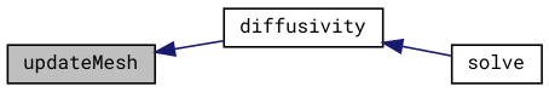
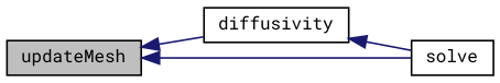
  digraph {
    fontname="Roboto Mono"
    rankdir=LR
    node [color=black fontname="Roboto Mono" fontsize=10 shape=record]
    edge [color=midnightblue dir=back fontname="Roboto Mono" fontsize=10 labelfontname=Helvetica labelfontsize=10 style=solid]
    n1 [fillcolor=grey75 fontcolor=black height=0.2 label=updateMesh style=filled width=0.4]
    n2 [height=0.2 label=diffusivity width=0.4]
    n3 [height=0.2 label=solve width=0.4]
    n1 -> n2
+   n1 -> n3
    n2 -> n3
  }
